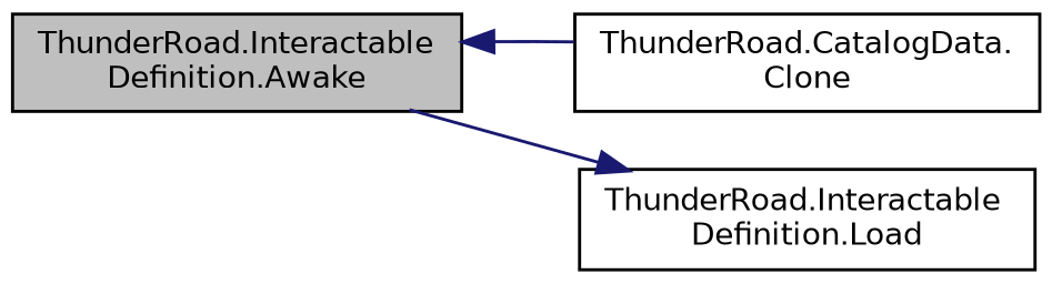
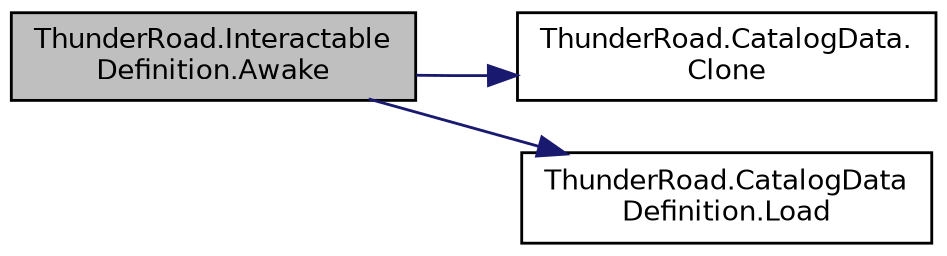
  digraph {
    rankdir=LR
    node [color=black fillcolor=white fontname=Helvetica fontsize=10 shape=record style=filled]
    edge [color=midnightblue fontname=Helvetica fontsize=10 labelfontname=Helvetica labelfontsize=10 style=solid]
    n1 [fillcolor=grey75 fontcolor=black height=0.2 label="ThunderRoad.Interactable\lDefinition.Awake" width=0.4]
    n2 [height=0.2 label="ThunderRoad.CatalogData.\lClone" width=0.4]
-   n3 [height=0.2 label="ThunderRoad.Interactable\lDefinition.Load" width=0.4]
-   n2 -> n1
+   n3 [height=0.2 label="ThunderRoad.CatalogData\lDefinition.Load" width=0.4]
+   n1 -> n2
    n1 -> n3
  }
